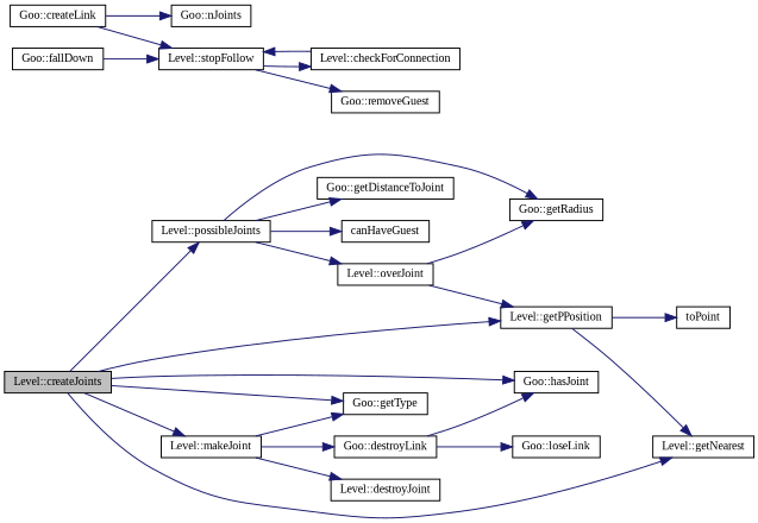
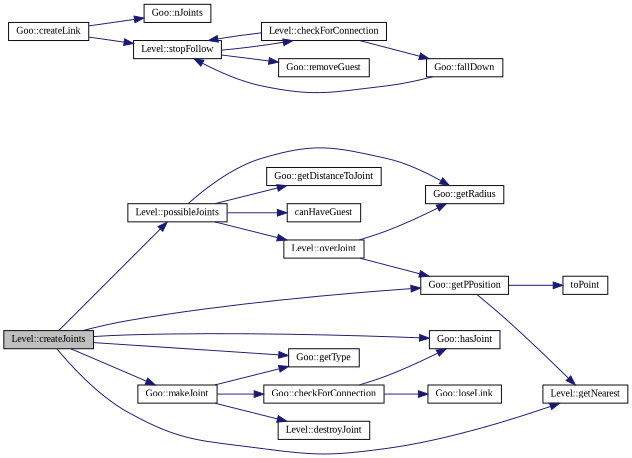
  digraph {
    fontname="Liberation Serif"
    rankdir=LR
    node [color=black fillcolor=white fontname="Liberation Serif" fontsize=10 shape=record style=filled]
    edge [color=midnightblue fontname="Liberation Serif" fontsize=10 labelfontname=Helvetica labelfontsize=10 style=solid]
    n1 [fillcolor=grey75 fontcolor=black height=0.2 label="Level::createJoints" width=0.4]
    n2 [height=0.2 label="Level::possibleJoints" width=0.4]
-   n3 [height=0.2 label="Level::getPPosition" width=0.4]
+   n3 [height=0.2 label="Goo::getPPosition" width=0.4]
    n4 [height=0.2 label="Goo::getType" width=0.4]
    n5 [height=0.2 label="Goo::hasJoint" width=0.4]
-   n6 [height=0.2 label="Level::makeJoint" width=0.4]
+   n6 [height=0.2 label="Goo::makeJoint" width=0.4]
    n7 [height=0.2 label="Level::getNearest" width=0.4]
    n8 [height=0.2 label=canHaveGuest width=0.4]
    n9 [height=0.2 label="Level::overJoint" width=0.4]
    n10 [height=0.2 label="Goo::getRadius" width=0.4]
    n11 [height=0.2 label="Goo::getDistanceToJoint" width=0.4]
    n12 [height=0.2 label=toPoint width=0.4]
-   n13 [height=0.2 label="Goo::destroyLink" width=0.4]
+   n13 [height=0.2 label="Goo::checkForConnection" width=0.4]
    n14 [height=0.2 label="Level::destroyJoint" width=0.4]
    n15 [height=0.2 label="Goo::createLink" width=0.4]
    n16 [height=0.2 label="Goo::nJoints" width=0.4]
    n17 [height=0.2 label="Level::stopFollow" width=0.4]
    n18 [height=0.2 label="Goo::loseLink" width=0.4]
    n19 [height=0.2 label="Level::checkForConnection" width=0.4]
    n20 [height=0.2 label="Goo::removeGuest" width=0.4]
    n21 [height=0.2 label="Goo::fallDown" width=0.4]
    n1 -> n2
    n1 -> n3
    n1 -> n4
    n1 -> n5
    n1 -> n6
    n1 -> n7
    n2 -> n8
    n2 -> n9
    n2 -> n10
    n2 -> n11
    n3 -> n7
    n3 -> n12
    n6 -> n4
    n6 -> n13
    n6 -> n14
    n9 -> n3
    n9 -> n10
    n13 -> n5
    n13 -> n18
    n15 -> n16
    n15 -> n17
    n17 -> n19
    n17 -> n20
    n19 -> n17
+   n19 -> n21
    n21 -> n17
  }
